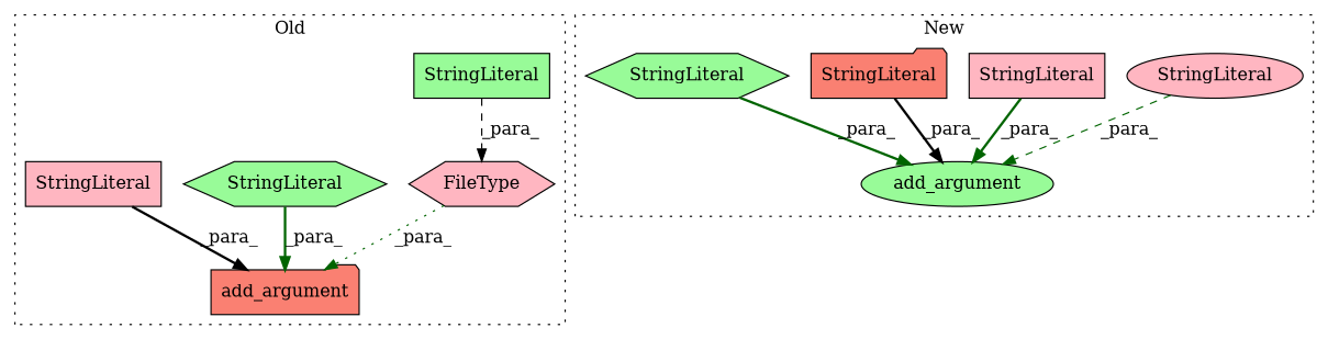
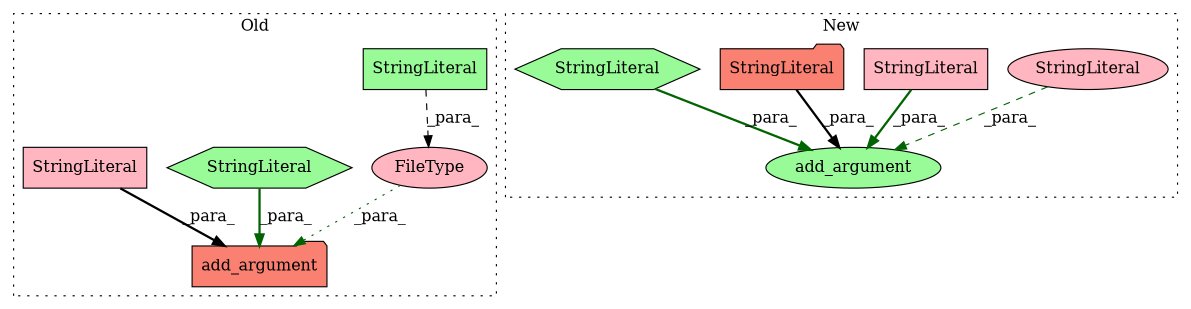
  digraph {
    node [a=45 l="13,1" shape=ellipse style=filled fillcolor=lightpink]
    edge [color=darkgreen style=bold]
-   n1 [a=32 l="9,1" label=FileType s="12091,12103" shape=hexagon]
+   n1 [a=32 l="9,1" label=FileType s="12091,12103"]
    n2 [a=32 label=add_argument s="12053,12137" shape=folder fillcolor=salmon]
    n3 [l=3 label=StringLiteral s=12100 shape=box fillcolor=palegreen]
    n4 [l=21 label=StringLiteral s=12116 shape=hexagon fillcolor=palegreen]
    n5 [l=10 label=StringLiteral s=12071 shape=box]
    n6 [a=32 label=add_argument s="12302,12407" fillcolor=palegreen]
    n7 [l=52 label=StringLiteral s=12355]
    n8 [l=5 label=StringLiteral s=12349 shape=box]
    n9 [l=13 label=StringLiteral s=12335 shape=folder fillcolor=salmon]
    n10 [l=14 label=StringLiteral s=12320 shape=hexagon fillcolor=palegreen]
    subgraph cluster_1 {
      label=Old
      style=dotted
      n1
      n2
      n3
      n4
      n5
    }
    subgraph cluster_2 {
      label=New
      style=dotted
      n6
      n7
      n8
      n9
      n10
    }
    n1 -> n2 [label=_para_ style=dotted]
    n3 -> n1 [label=_para_ color=black style=dashed]
    n4 -> n2 [label=_para_]
    n5 -> n2 [label=_para_ color=black]
    n7 -> n6 [label=_para_ style=dashed]
    n8 -> n6 [label=_para_]
    n9 -> n6 [label=_para_ color=black]
    n10 -> n6 [label=_para_]
  }
